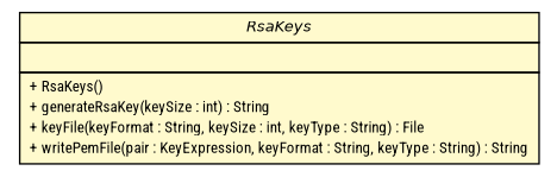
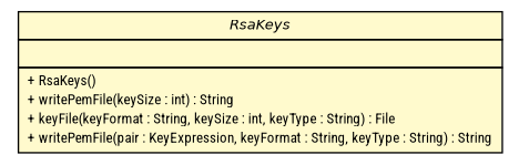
  digraph {
    nodesep=0.25
    ranksep=0.5
    rankdir=LR
    fontname="Roboto Condensed"
-   n1 [fontcolor=black fontname="Roboto Condensed" fontsize=10.0 label=<<table title="cn.home1.oss.lib.common.crypto.RsaKeys" border="0" cellborder="1" cellspacing="0" cellpadding="2" port="p" bgcolor="lemonChiffon" href="./RsaKeys.html"> 		<tr><td><table border="0" cellspacing="0" cellpadding="1"> <tr><td align="center" balign="center"><font face="Helvetica-Oblique"> RsaKeys </font></td></tr> 		</table></td></tr> 		<tr><td><table border="0" cellspacing="0" cellpadding="1"> <tr><td align="left" balign="left">  </td></tr> 		</table></td></tr> 		<tr><td><table border="0" cellspacing="0" cellpadding="1"> <tr><td align="left" balign="left"> + RsaKeys() </td></tr> <tr><td align="left" balign="left"> + generateRsaKey(keySize : int) : String </td></tr> <tr><td align="left" balign="left"> + keyFile(keyFormat : String, keySize : int, keyType : String) : File </td></tr> <tr><td align="left" balign="left"> + writePemFile(pair : KeyExpression, keyFormat : String, keyType : String) : String </td></tr> 		</table></td></tr> 		</table>> shape=plaintext]
+   n1 [fontcolor=black fontname="Roboto Condensed" fontsize=10.0 label=<<table title="cn.home1.oss.lib.common.crypto.RsaKeys" border="0" cellborder="1" cellspacing="0" cellpadding="2" port="p" bgcolor="lemonChiffon" href="./RsaKeys.html"> 		<tr><td><table border="0" cellspacing="0" cellpadding="1"> <tr><td align="center" balign="center"><font face="Helvetica-Oblique"> RsaKeys </font></td></tr> 		</table></td></tr> 		<tr><td><table border="0" cellspacing="0" cellpadding="1"> <tr><td align="left" balign="left">  </td></tr> 		</table></td></tr> 		<tr><td><table border="0" cellspacing="0" cellpadding="1"> <tr><td align="left" balign="left"> + RsaKeys() </td></tr> <tr><td align="left" balign="left"> + writePemFile(keySize : int) : String </td></tr> <tr><td align="left" balign="left"> + keyFile(keyFormat : String, keySize : int, keyType : String) : File </td></tr> <tr><td align="left" balign="left"> + writePemFile(pair : KeyExpression, keyFormat : String, keyType : String) : String </td></tr> 		</table></td></tr> 		</table>> shape=plaintext]
  }
